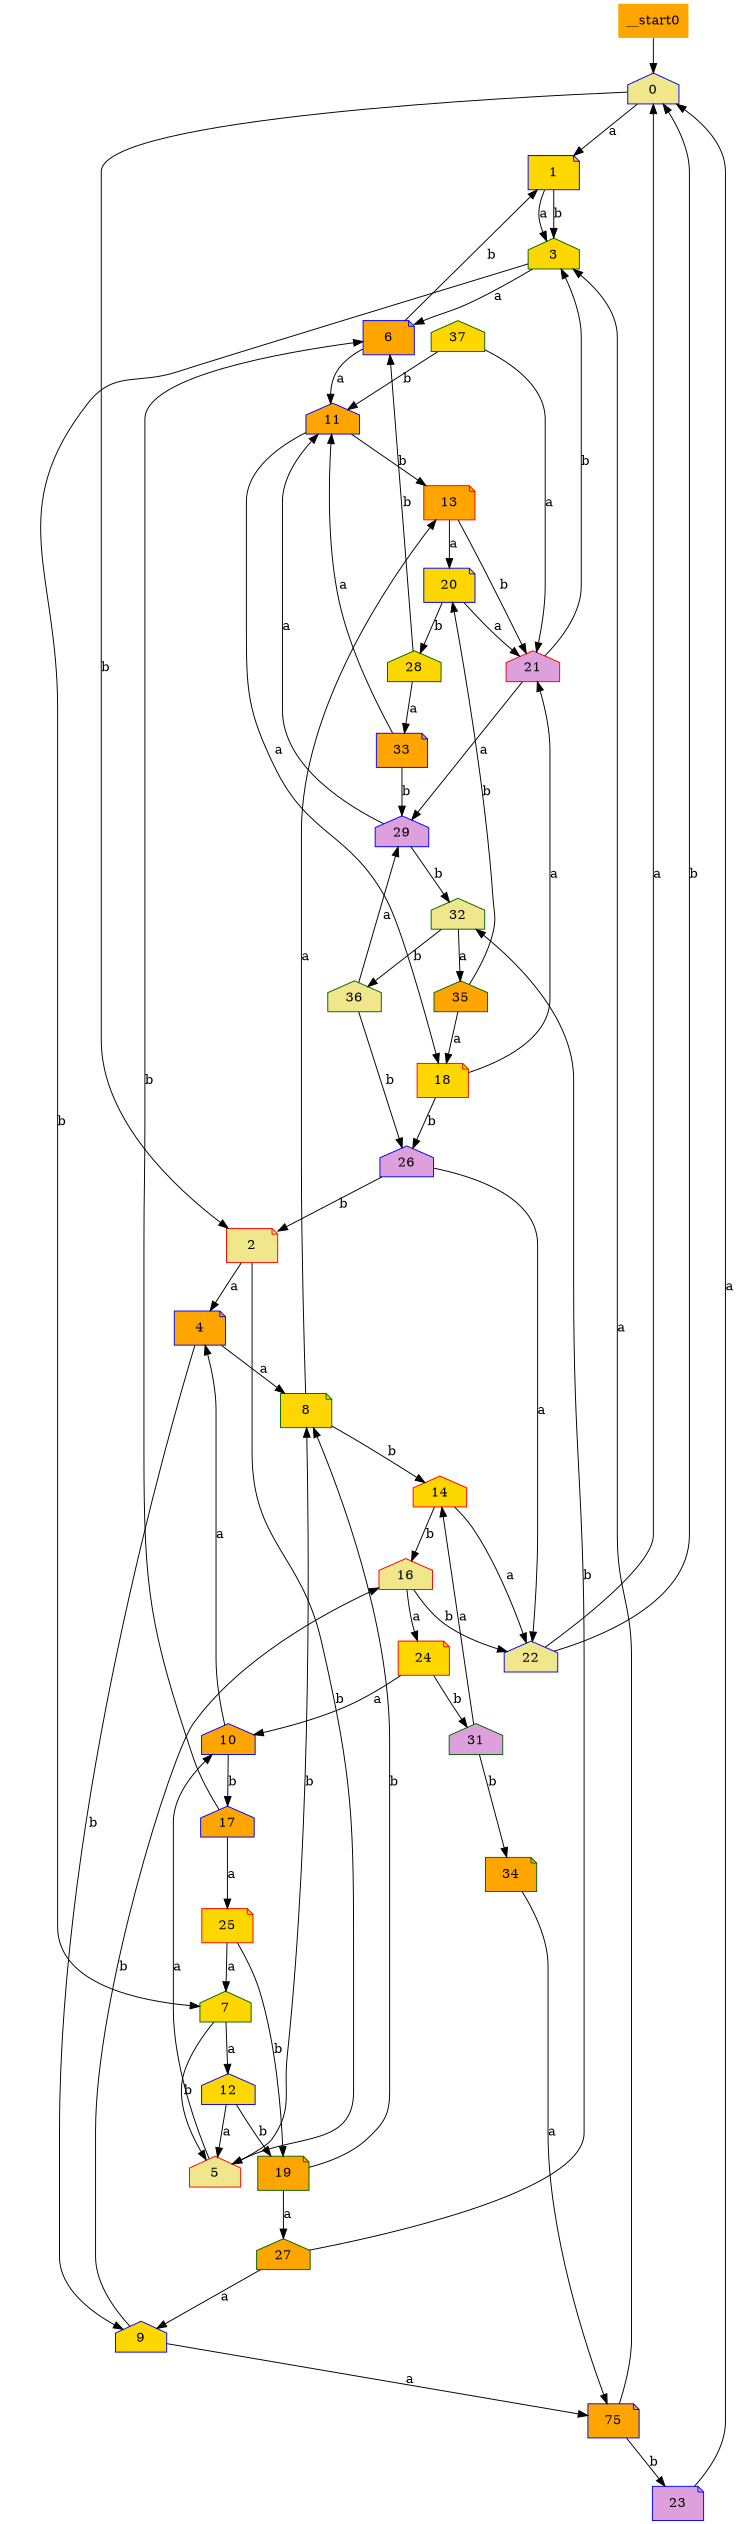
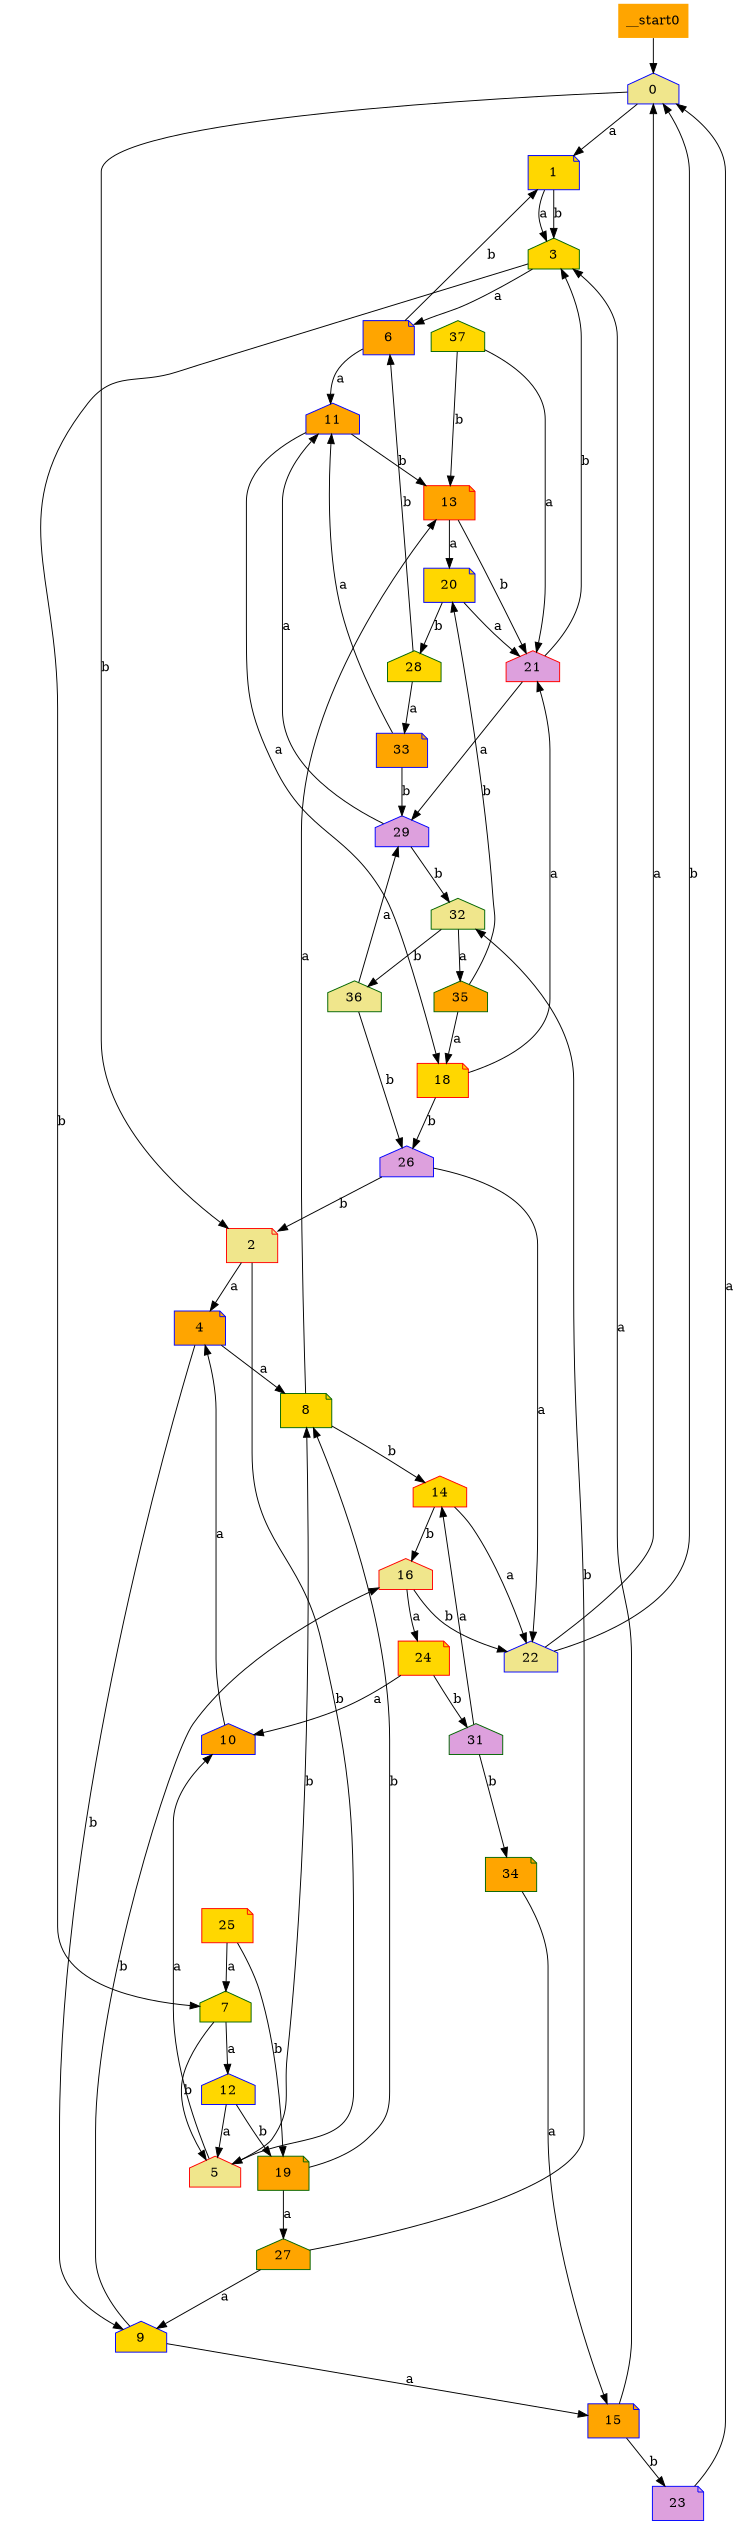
  digraph {
    node [color=blue fillcolor=orange shape=house style=filled]
    __start0 [shape=none]
    0 [fillcolor=khaki]
    1 [fillcolor=gold shape=note]
    2 [color=red fillcolor=khaki shape=note]
    3 [color=darkgreen fillcolor=gold]
    4 [shape=note]
    5 [color=red fillcolor=khaki]
    6 [shape=note]
    7 [color=darkgreen fillcolor=gold]
    8 [color=darkgreen fillcolor=gold shape=note]
    9 [fillcolor=gold]
    10
    11
    12 [fillcolor=gold]
    13 [color=red shape=note]
    14 [color=red fillcolor=gold]
-   15 [shape=note label=75]
+   15 [shape=note]
    16 [color=red fillcolor=khaki]
-   17
    18 [color=red fillcolor=gold shape=note]
    19 [color=darkgreen shape=note]
    20 [fillcolor=gold shape=note]
    21 [color=red fillcolor=plum]
    22 [fillcolor=khaki]
    23 [fillcolor=plum shape=note]
    24 [color=red fillcolor=gold shape=note]
    25 [color=red fillcolor=gold shape=note]
    26 [fillcolor=plum]
    27 [color=darkgreen]
    28 [color=darkgreen fillcolor=gold]
    29 [fillcolor=plum]
    31 [color=darkgreen fillcolor=plum]
    32 [color=darkgreen fillcolor=khaki]
    33 [shape=note]
    34 [color=darkgreen shape=note]
    35 [color=darkgreen]
    36 [color=darkgreen fillcolor=khaki]
    37 [color=darkgreen fillcolor=gold]
    __start0 -> 0
    0 -> 1 [label=a]
    0 -> 2 [label=b]
    1 -> 3 [label=a]
    1 -> 3 [label=b]
    2 -> 4 [label=a]
    2 -> 5 [label=b]
    3 -> 6 [label=a]
    3 -> 7 [label=b]
    4 -> 8 [label=a]
    4 -> 9 [label=b]
    5 -> 8 [label=b]
    5 -> 10 [label=a]
    6 -> 1 [label=b]
    6 -> 11 [label=a]
    7 -> 5 [label=b]
    7 -> 12 [label=a]
    8 -> 13 [label=a]
    8 -> 14 [label=b]
    9 -> 15 [label=a]
    9 -> 16 [label=b]
    10 -> 4 [label=a]
-   10 -> 17 [label=b]
    11 -> 13 [label=b]
    11 -> 18 [label=a]
    12 -> 5 [label=a]
    12 -> 19 [label=b]
    13 -> 20 [label=a]
    13 -> 21 [label=b]
    14 -> 16 [label=b]
    14 -> 22 [label=a]
    15 -> 3 [label=a]
    15 -> 23 [label=b]
    16 -> 22 [label=b]
    16 -> 24 [label=a]
-   17 -> 6 [label=b]
-   17 -> 25 [label=a]
    18 -> 21 [label=a]
    18 -> 26 [label=b]
    19 -> 8 [label=b]
    19 -> 27 [label=a]
    20 -> 21 [label=a]
    20 -> 28 [label=b]
    21 -> 3 [label=b]
    21 -> 29 [label=a]
    22 -> 0 [label=a]
    22 -> 0 [label=b]
    23 -> 0 [label=a]
    24 -> 10 [label=a]
    24 -> 31 [label=b]
    25 -> 7 [label=a]
    25 -> 19 [label=b]
    26 -> 2 [label=b]
    26 -> 22 [label=a]
    27 -> 9 [label=a]
    27 -> 32 [label=b]
    28 -> 6 [label=b]
    28 -> 33 [label=a]
    29 -> 11 [label=a]
    29 -> 32 [label=b]
    31 -> 14 [label=a]
    31 -> 34 [label=b]
    32 -> 35 [label=a]
    32 -> 36 [label=b]
    33 -> 11 [label=a]
    33 -> 29 [label=b]
    34 -> 15 [label=a]
    35 -> 18 [label=a]
    35 -> 20 [label=b]
    36 -> 26 [label=b]
    36 -> 29 [label=a]
-   37 -> 11 [label=b]
+   37 -> 13 [label=b]
    37 -> 21 [label=a]
  }
